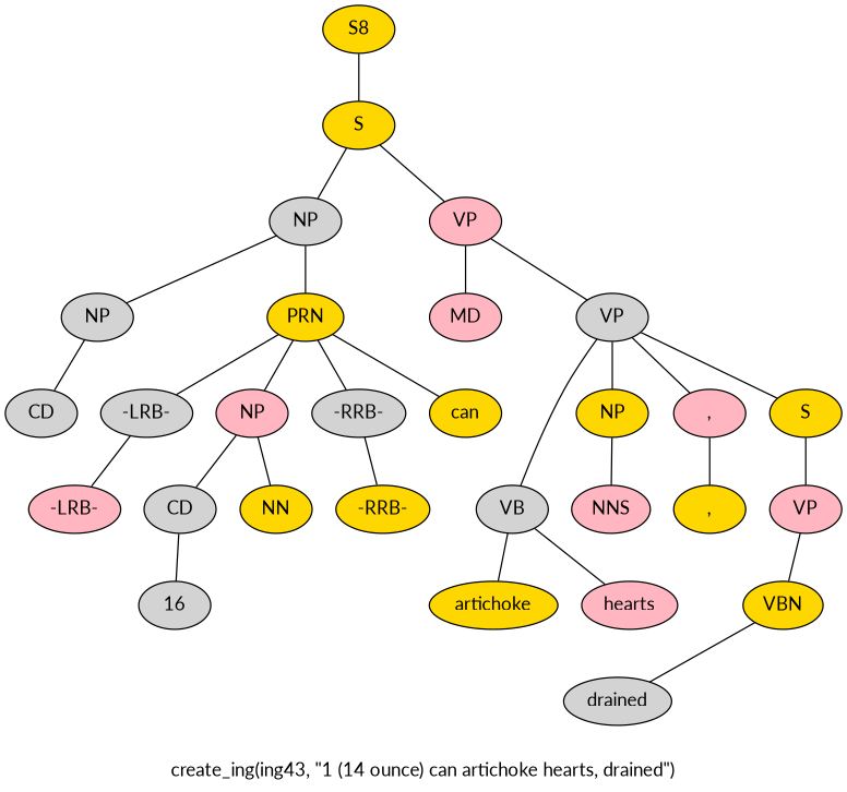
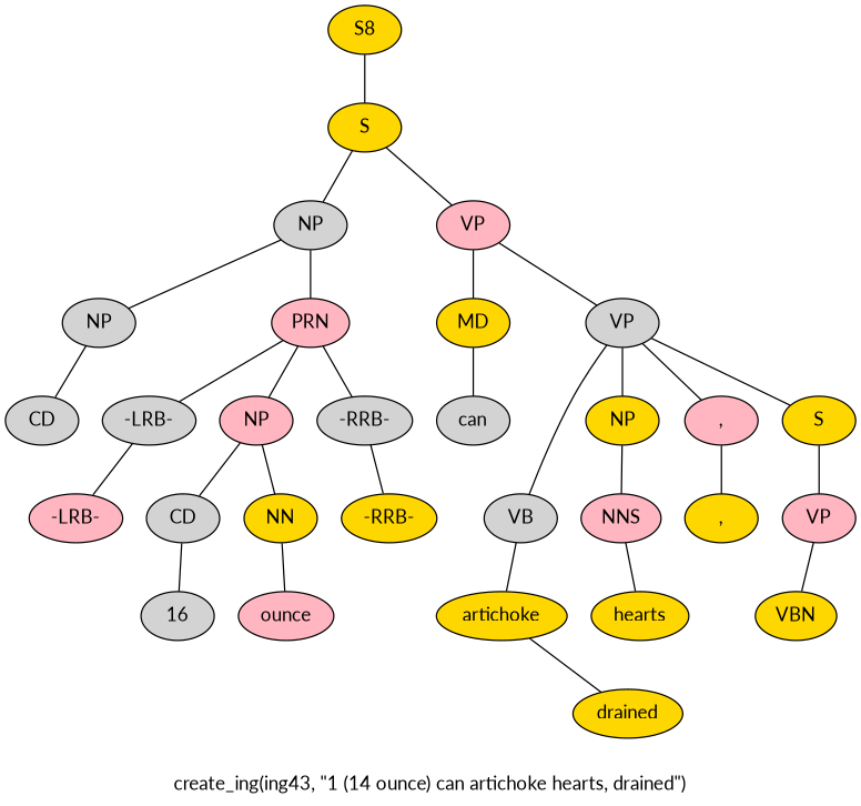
  graph {
    fontname=Lato
    label="create_ing(ing43, \"1 (14 ounce) can artichoke hearts, drained\")"
    node [fillcolor=gold fontname=Lato style=filled]
    edge [fontname=Lato]
    n1 [label=S8]
    n2 [label=S]
    n3 [fillcolor=lightgrey label=NP]
    n4 [fillcolor=lightpink label=VP]
    n5 [fillcolor=lightgrey label=NP]
-   n6 [label=PRN]
-   n7 [fillcolor=lightpink label=MD]
+   n6 [fillcolor=lightpink label=PRN]
+   n7 [label=MD]
    n8 [fillcolor=lightgrey label=VP]
    n9 [fillcolor=lightgrey label=CD]
    n10 [fillcolor=lightgrey label="-LRB-"]
    n11 [fillcolor=lightpink label=NP]
    n12 [fillcolor=lightgrey label="-RRB-"]
    n13 [fillcolor=lightpink label="-LRB-"]
    n14 [fillcolor=lightgrey label=CD]
    n15 [label=NN]
    n16 [label="-RRB-"]
    n17 [fillcolor=lightgrey label=16]
-   n19 [label=can]
+   n18 [fillcolor=lightpink label=ounce]
+   n19 [fillcolor=lightgrey label=can]
    n20 [fillcolor=lightgrey label=VB]
    n21 [label=NP]
    n22 [fillcolor=lightpink label=","]
    n23 [label=S]
    n24 [label=artichoke]
    n25 [fillcolor=lightpink label=NNS]
    n26 [label=","]
    n27 [fillcolor=lightpink label=VP]
-   n28 [fillcolor=lightpink label=hearts]
+   n28 [label=hearts]
    n29 [label=VBN]
-   n30 [fillcolor=lightgrey label=drained]
+   n30 [label=drained]
    n1 -- n2
    n2 -- n3
    n2 -- n4
    n3 -- n5
    n3 -- n6
    n4 -- n7
    n4 -- n8
    n5 -- n9
    n6 -- n10
    n6 -- n11
    n6 -- n12
-   n6 -- n19
+   n7 -- n19
    n8 -- n20
    n8 -- n21
    n8 -- n22
    n8 -- n23
    n10 -- n13
    n11 -- n14
    n11 -- n15
    n12 -- n16
    n14 -- n17
+   n15 -- n18
    n20 -- n24
    n21 -- n25
    n22 -- n26
    n23 -- n27
-   n20 -- n28
+   n25 -- n28
    n27 -- n29
-   n29 -- n30
+   n24 -- n30
  }
